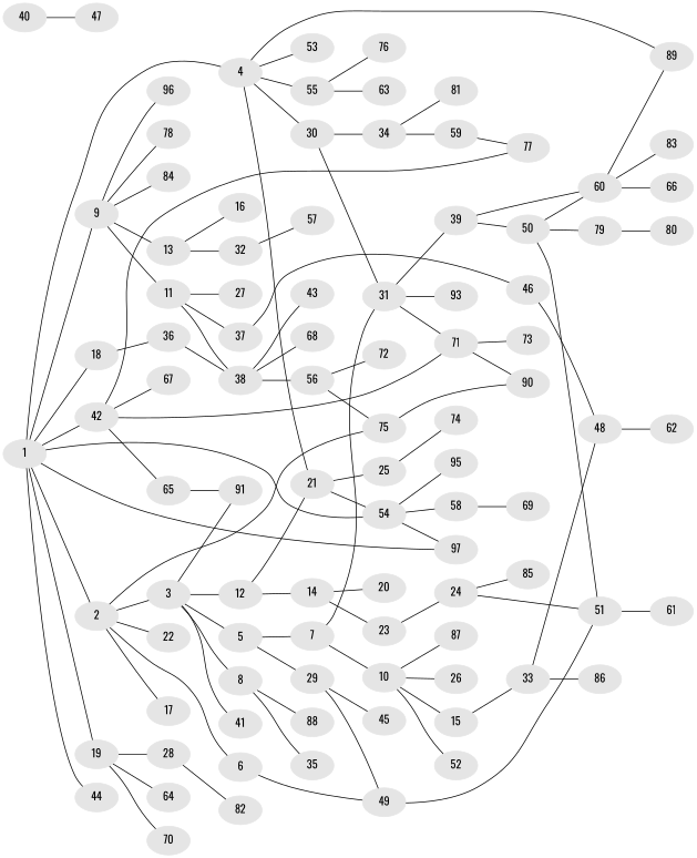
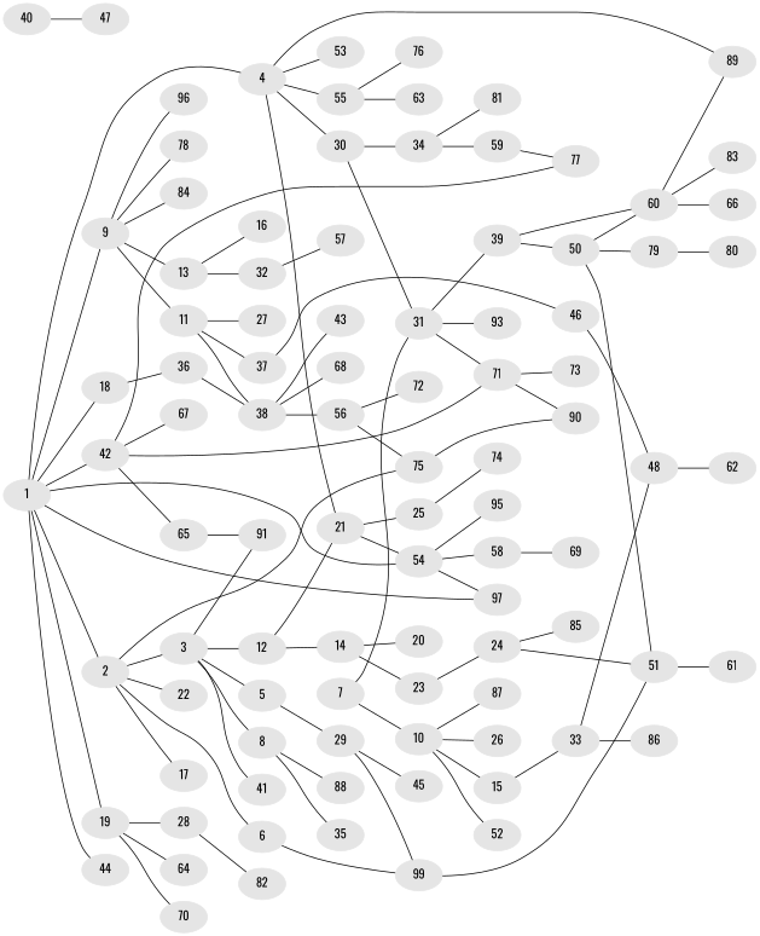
  graph {
    fontname=Oswald
    rankdir=LR
    node [color=gray90 fontname=Oswald style=filled]
    edge [fontname=Oswald]
    1
    2
    4
    9
    18
    19
    42
    44
    54
    n10 [label=97]
    3
    6
    17
    22
    75
    21
    30
    53
    55
    89
    11
    13
    78
    84
    96
    36
    28
    64
    70
    71
    65
    67
    77
    58
    95
    5
    8
    12
    41
    91
-   49
+   49 [label=99]
    90
    7
    29
    35
    88
    14
    40
    47
    25
    31
    34
    63
    76
    10
    45
    51
    15
    26
    52
    87
    39
    93
    27
    37
    38
    16
    32
    33
    46
    43
    56
    68
    20
    23
    57
    24
    48
    86
    82
    74
    85
    61
    59
    81
    50
    60
    73
    62
    72
    79
    66
    83
    80
    69
    1 -- 2
    1 -- 4
    1 -- 9
    1 -- 18
    1 -- 19
    1 -- 42
    1 -- 44
    1 -- 54
    1 -- n10
    2 -- 3
    2 -- 6
    2 -- 17
    2 -- 22
    2 -- 75
    4 -- 21
    4 -- 30
    4 -- 53
    4 -- 55
    4 -- 89
    9 -- 11
    9 -- 13
    9 -- 78
    9 -- 84
    9 -- 96
    18 -- 36
    19 -- 28
    19 -- 64
    19 -- 70
    42 -- 71
    42 -- 65
    42 -- 67
    42 -- 77
    54 -- n10
    54 -- 58
    54 -- 95
    3 -- 5
    3 -- 8
    3 -- 12
    3 -- 41
    3 -- 91
    6 -- 49
    75 -- 90
    21 -- 54
    21 -- 25
    30 -- 31
    30 -- 34
    55 -- 63
    55 -- 76
    11 -- 27
    11 -- 37
    11 -- 38
    13 -- 16
    13 -- 32
    36 -- 38
    28 -- 82
    71 -- 90
    71 -- 73
    65 -- 91
    58 -- 69
-   5 -- 7
    5 -- 29
    8 -- 35
    8 -- 88
    12 -- 21
    12 -- 14
    49 -- 51
    7 -- 31
    7 -- 10
    29 -- 49
    29 -- 45
    14 -- 20
    14 -- 23
    40 -- 47
    25 -- 74
    31 -- 71
    31 -- 39
    31 -- 93
    34 -- 59
    34 -- 81
    10 -- 15
    10 -- 26
    10 -- 52
    10 -- 87
    51 -- 61
    15 -- 33
    39 -- 50
    39 -- 60
    37 -- 46
    38 -- 43
    38 -- 56
    38 -- 68
    32 -- 57
    33 -- 48
    33 -- 86
    46 -- 48
    56 -- 75
    56 -- 72
    23 -- 24
    24 -- 51
    24 -- 85
    48 -- 62
    59 -- 77
    50 -- 51
    50 -- 60
    50 -- 79
    60 -- 89
    60 -- 66
    60 -- 83
    79 -- 80
  }
